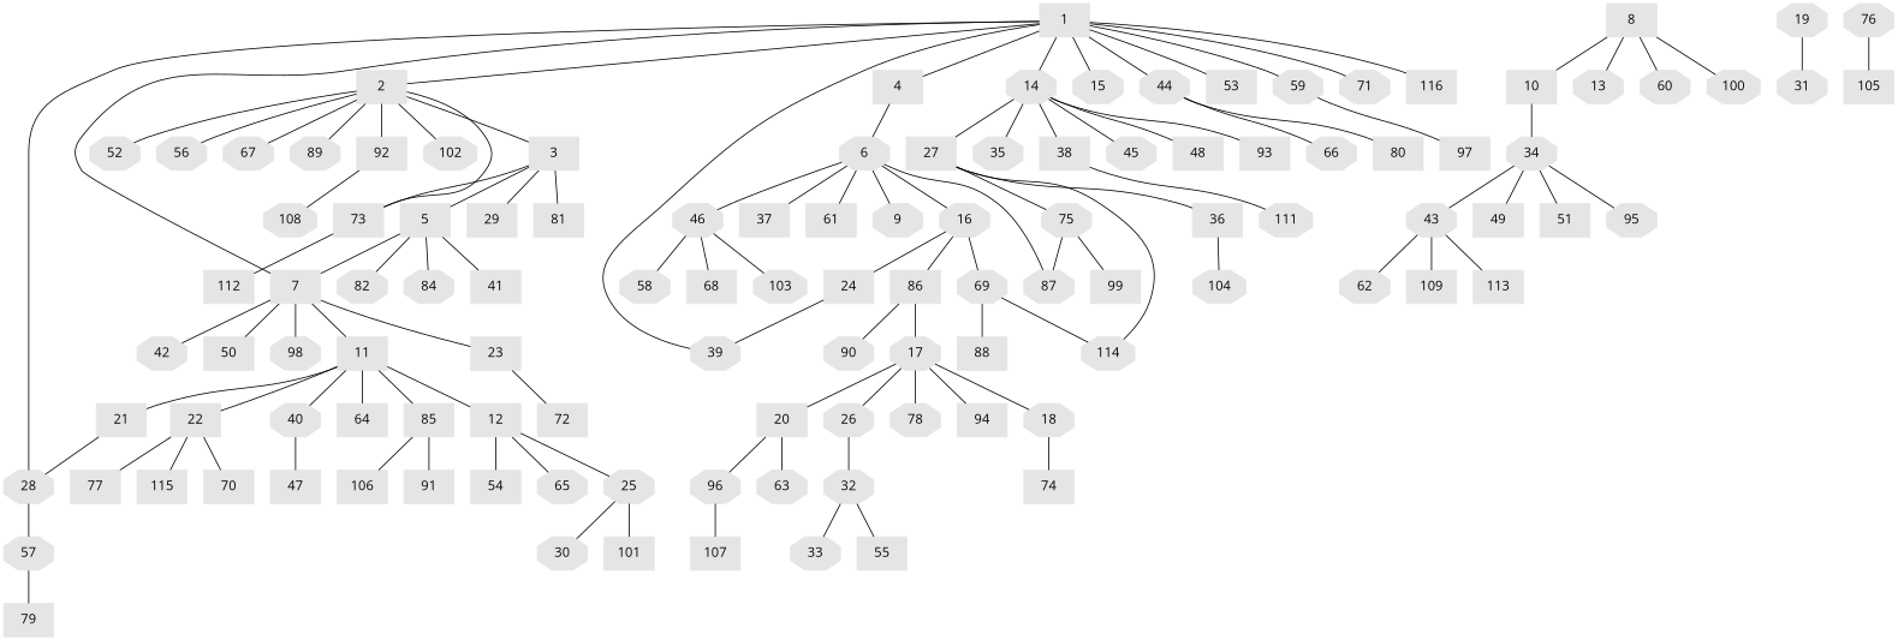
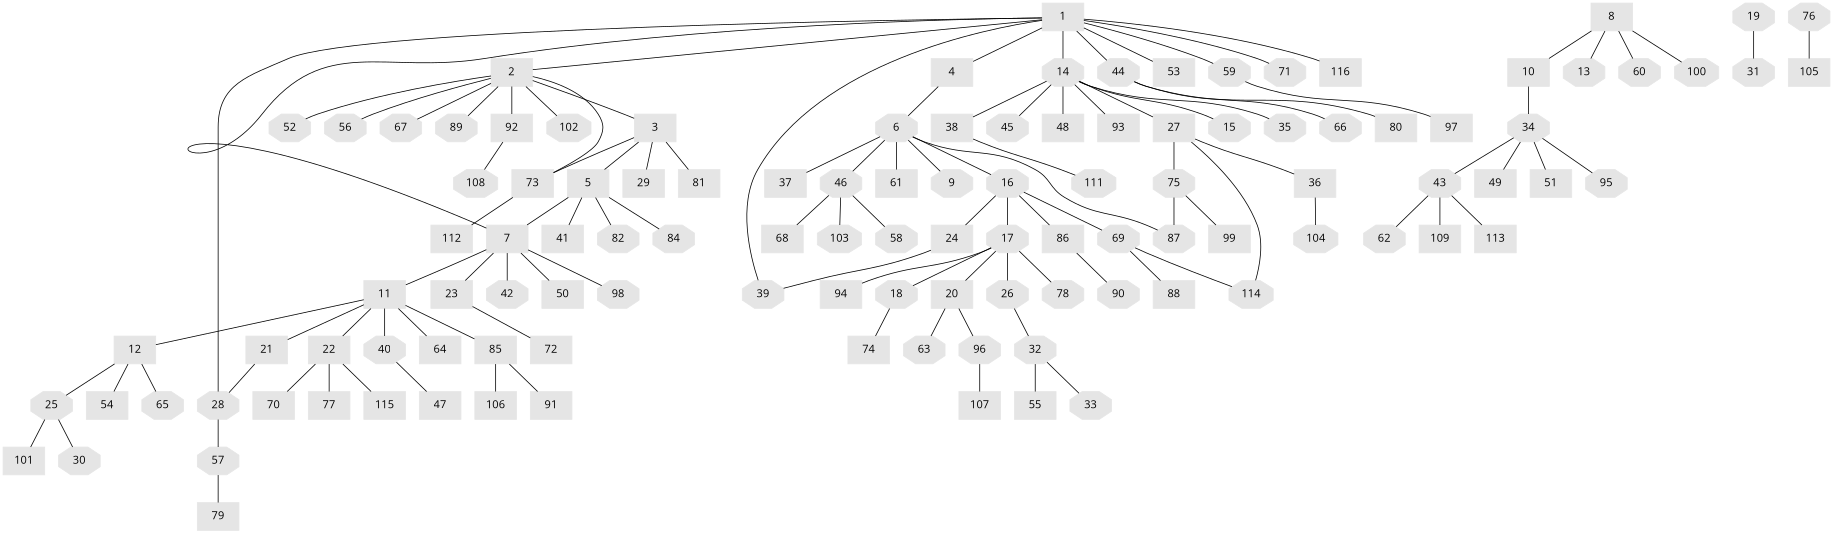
  graph {
    fontname="Open Sans"
    node [color=gray90 fontname="Open Sans" shape=box style=filled]
    edge [fontname="Open Sans"]
    1
    2
    4
    7
    14 [shape=octagon]
    15 [shape=octagon]
    28 [shape=octagon]
    39 [shape=octagon]
    44 [shape=octagon]
    53
    59 [shape=octagon]
    71 [shape=octagon]
    116
    3
    52 [shape=octagon]
    56 [shape=octagon]
    67 [shape=octagon]
    89 [shape=octagon]
    92
    102 [shape=octagon]
    73
    6 [shape=octagon]
    11
    23
    42 [shape=octagon]
    50
    98 [shape=octagon]
    27
    35 [shape=octagon]
    38
    45 [shape=octagon]
    48
    93
    57 [shape=octagon]
    66 [shape=octagon]
    80
    97
    5
    29
    81
    8
    10
    13 [shape=octagon]
    60 [shape=octagon]
    100 [shape=octagon]
    108 [shape=octagon]
    41
    82 [shape=octagon]
    84 [shape=octagon]
    112
    9 [shape=octagon]
    16 [shape=octagon]
    37
    46 [shape=octagon]
    61
    87 [shape=octagon]
    17 [shape=octagon]
    24
    69 [shape=octagon]
    86
    58 [shape=octagon]
    68
    103 [shape=octagon]
    12
    21
    22
    40 [shape=octagon]
    64
    85
    19 [shape=octagon]
    31 [shape=octagon]
    72
    34 [shape=octagon]
    43 [shape=octagon]
    49
    51
    95 [shape=octagon]
    25 [shape=octagon]
    54
    65 [shape=octagon]
    70
    77
    115
    47
    91
    106
    30 [shape=octagon]
    101
    36
    75 [shape=octagon]
    114 [shape=octagon]
    111 [shape=octagon]
    18 [shape=octagon]
    20
    26 [shape=octagon]
    78 [shape=octagon]
    94
    88
    90 [shape=octagon]
    74
    63 [shape=octagon]
    96 [shape=octagon]
    32 [shape=octagon]
    107
    33 [shape=octagon]
    55
    104 [shape=octagon]
    99
    79
    62 [shape=octagon]
    109
    113
    76 [shape=octagon]
    105
    1 -- 2
    1 -- 4
    1 -- 7
    1 -- 14
-   1 -- 15
+   14 -- 15
    1 -- 28
    1 -- 39
    1 -- 44
    1 -- 53
    1 -- 59
    1 -- 71
    1 -- 116
    2 -- 3
    2 -- 52
    2 -- 56
    2 -- 67
    2 -- 89
    2 -- 92
    2 -- 102
    2 -- 73
    4 -- 6
    7 -- 11
    7 -- 23
    7 -- 42
    7 -- 50
    7 -- 98
    14 -- 27
    14 -- 35
    14 -- 38
    14 -- 45
    14 -- 48
    14 -- 93
    28 -- 57
    44 -- 66
    44 -- 80
    59 -- 97
    3 -- 73
    3 -- 5
    3 -- 29
    3 -- 81
    92 -- 108
    73 -- 112
    6 -- 9
    6 -- 16
    6 -- 37
    6 -- 46
    6 -- 61
    6 -- 87
    11 -- 12
    11 -- 21
    11 -- 22
    11 -- 40
    11 -- 64
    11 -- 85
    23 -- 72
    27 -- 36
    27 -- 75
    27 -- 114
    38 -- 111
    57 -- 79
    5 -- 7
    5 -- 41
    5 -- 82
    5 -- 84
    8 -- 10
    8 -- 13
    8 -- 60
    8 -- 100
    10 -- 34
-   86 -- 17
+   16 -- 17
    16 -- 24
    16 -- 69
    16 -- 86
    46 -- 58
    46 -- 68
    46 -- 103
    17 -- 18
    17 -- 20
    17 -- 26
    17 -- 78
    17 -- 94
    24 -- 39
    69 -- 114
    69 -- 88
    86 -- 90
    12 -- 25
    12 -- 54
    12 -- 65
    21 -- 28
    22 -- 70
    22 -- 77
    22 -- 115
    40 -- 47
    85 -- 91
    85 -- 106
    19 -- 31
    34 -- 43
    34 -- 49
    34 -- 51
    34 -- 95
    43 -- 62
    43 -- 109
    43 -- 113
    25 -- 30
    25 -- 101
    36 -- 104
    75 -- 87
    75 -- 99
    18 -- 74
    20 -- 63
    20 -- 96
    26 -- 32
    96 -- 107
    32 -- 33
    32 -- 55
    76 -- 105
  }
